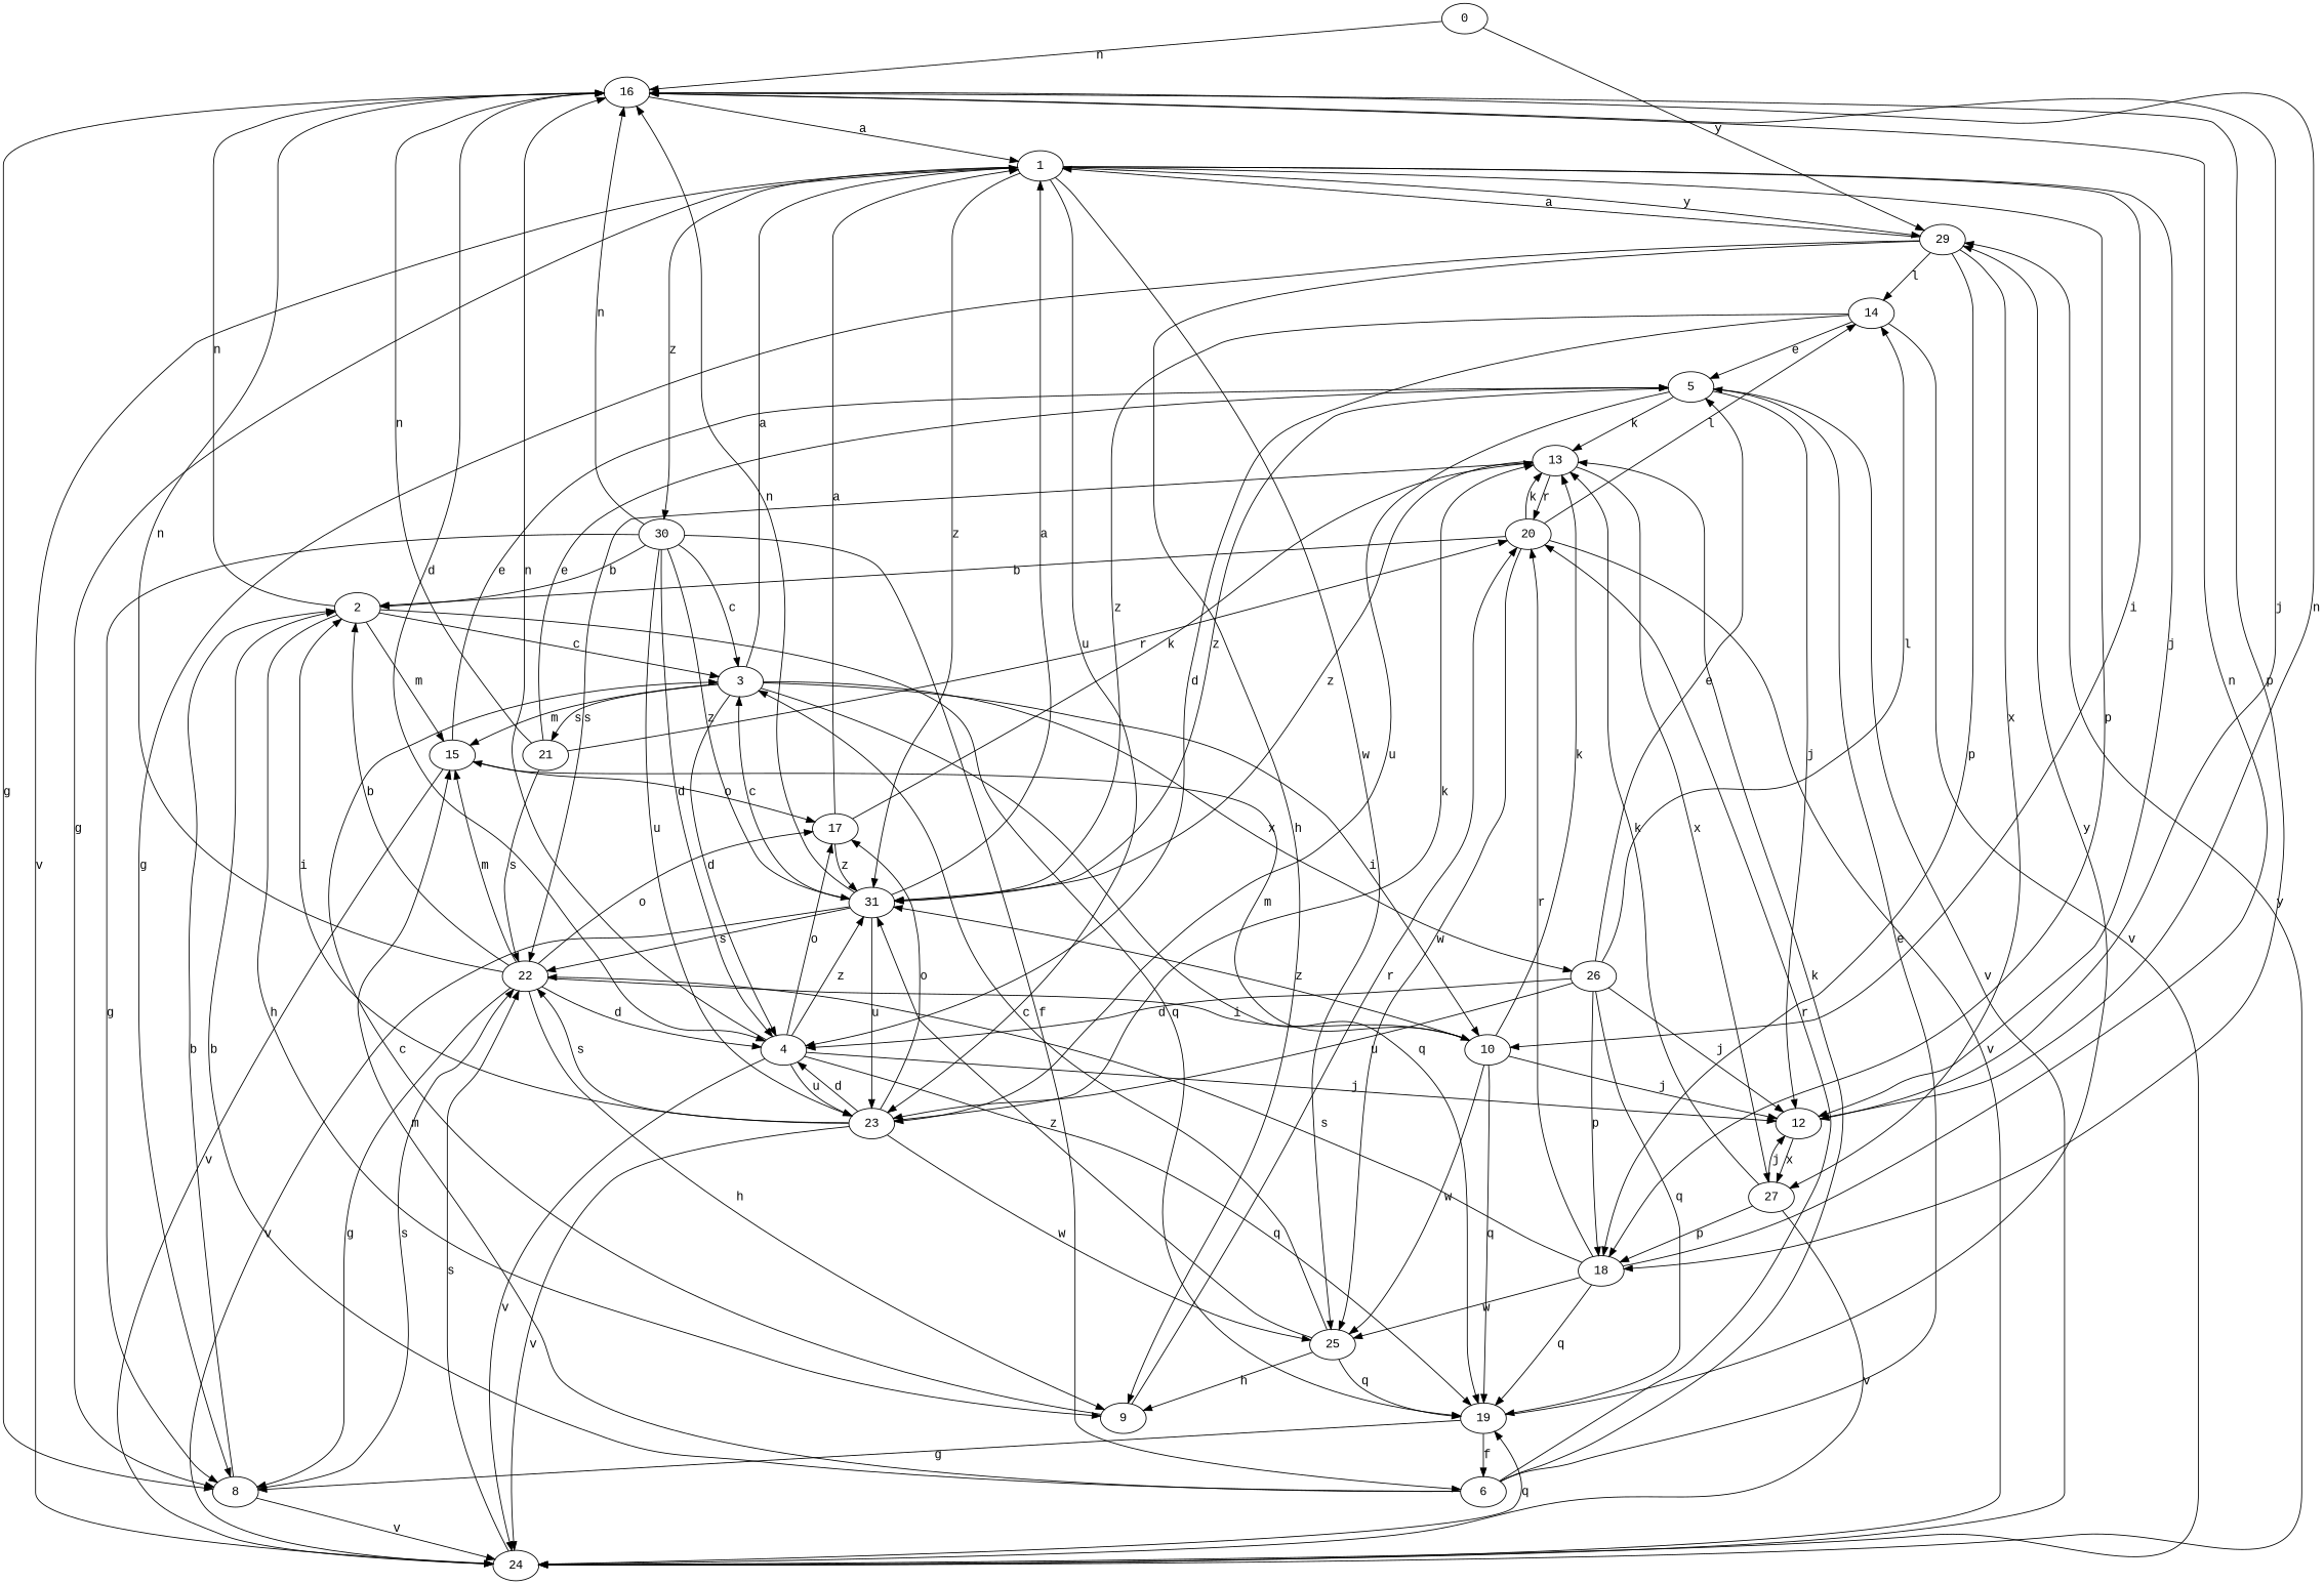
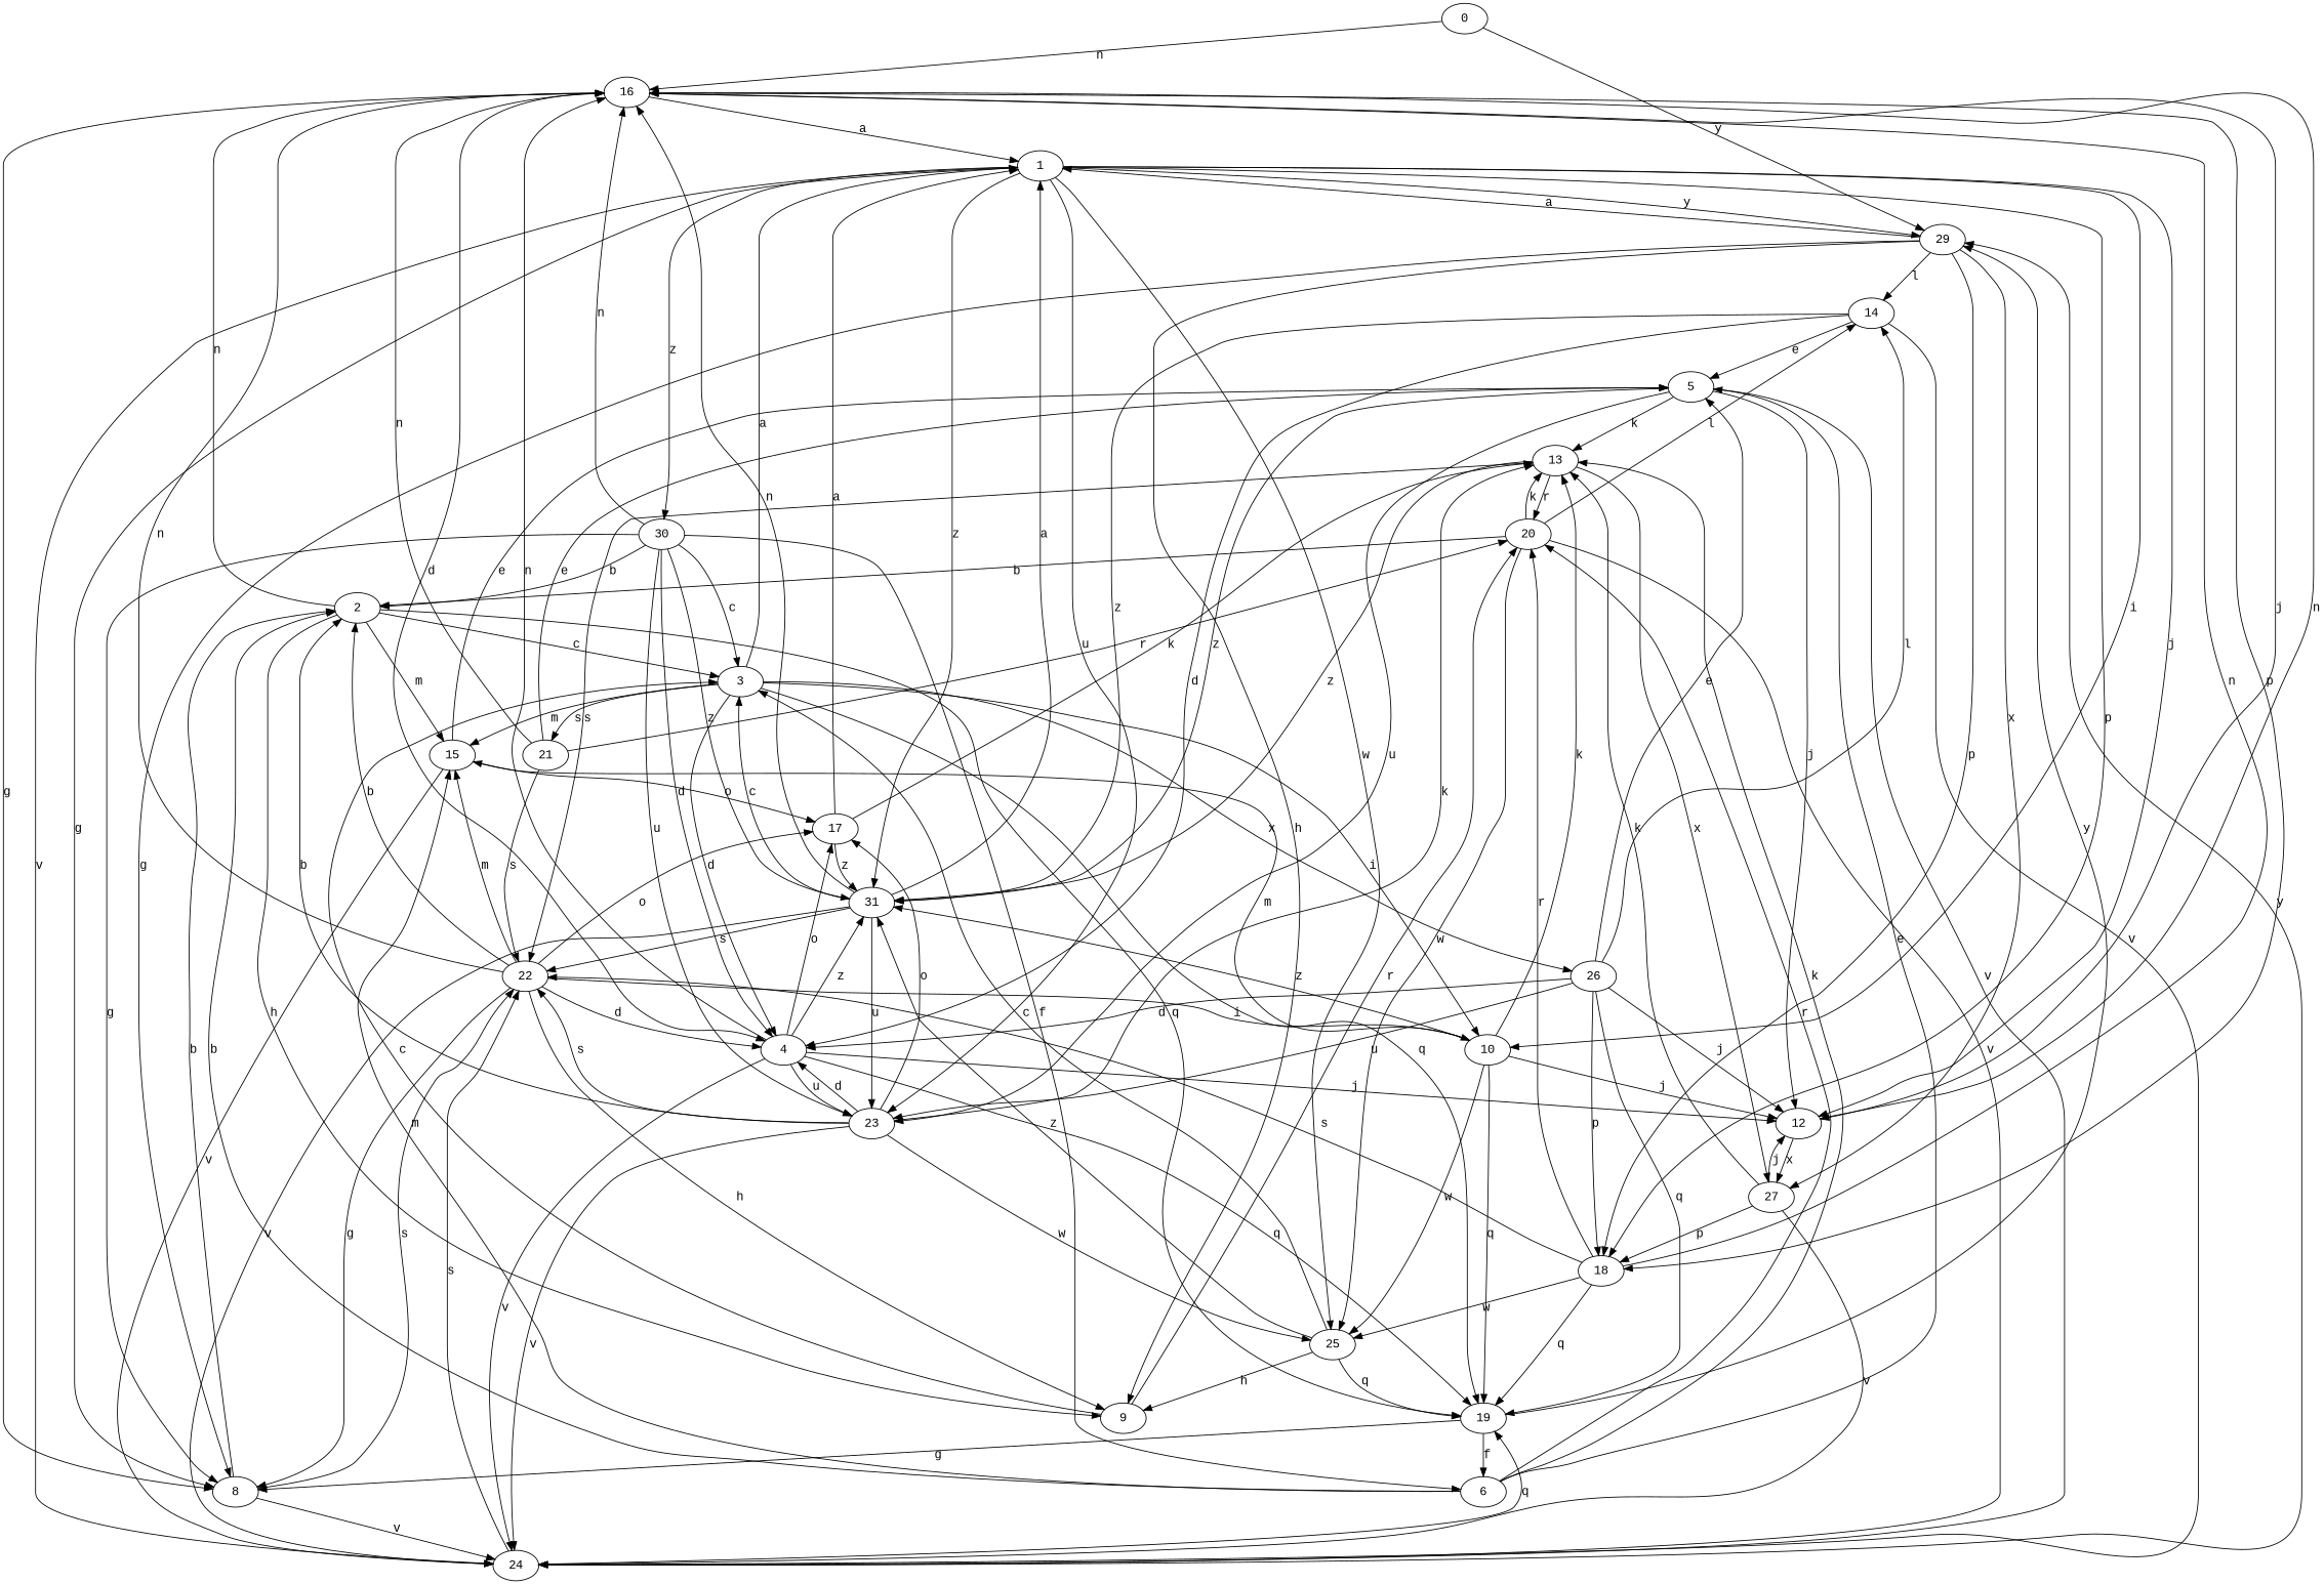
  strict digraph {
    fontname="Liberation Mono"
    node [fontname="Liberation Mono"]
    edge [fontname="Liberation Mono"]
    0
    16
    29
    6
    2
    15
    5
    13
    20
    1
    8
    12
    18
    4
    9
    27
    14
    10
    23
    24
    25
    30
    31
    22
    19
    17
    3
    21
    26
    0 -> 16 [label=n]
    0 -> 29 [label=y]
    16 -> 1 [label=a]
    16 -> 8 [label=g]
    16 -> 12 [label=j]
    16 -> 18 [label=p]
    16 -> 4 [label=d]
    29 -> 1 [label=a]
    29 -> 8 [label=g]
    29 -> 18 [label=p]
    29 -> 9 [label=h]
    29 -> 27 [label=x]
    29 -> 14 [label=l]
    6 -> 2 [label=b]
    6 -> 15 [label=m]
    6 -> 5 [label=e]
    6 -> 13 [label=k]
    6 -> 20 [label=r]
    2 -> 16 [label=n]
    2 -> 15 [label=m]
    2 -> 9 [label=h]
    2 -> 19 [label=q]
    2 -> 3 [label=c]
    15 -> 5 [label=e]
    15 -> 24 [label=v]
    15 -> 17 [label=o]
    5 -> 13 [label=k]
    5 -> 12 [label=j]
    5 -> 23 [label=u]
    5 -> 24 [label=v]
    5 -> 31 [label=z]
    13 -> 20 [label=r]
    13 -> 27 [label=x]
    13 -> 31 [label=z]
    13 -> 22 [label=s]
    20 -> 2 [label=b]
    20 -> 13 [label=k]
    20 -> 14 [label=l]
    20 -> 24 [label=v]
    20 -> 25 [label=w]
    1 -> 29 [label=y]
    1 -> 8 [label=g]
    1 -> 12 [label=j]
    1 -> 18 [label=p]
    1 -> 10 [label=i]
    1 -> 23 [label=u]
    1 -> 24 [label=v]
    1 -> 25 [label=w]
    1 -> 30 [label=z]
    1 -> 31 [label=z]
    8 -> 2 [label=b]
    8 -> 24 [label=v]
    8 -> 22 [label=s]
    12 -> 16 [label=n]
    12 -> 27 [label=x]
    18 -> 16 [label=n]
    18 -> 20 [label=r]
    18 -> 25 [label=w]
    18 -> 22 [label=s]
    18 -> 19 [label=q]
    4 -> 16 [label=n]
    4 -> 12 [label=j]
    4 -> 23 [label=u]
    4 -> 24 [label=v]
    4 -> 31 [label=z]
    4 -> 19 [label=q]
    4 -> 17 [label=o]
    9 -> 20 [label=r]
    9 -> 3 [label=c]
    27 -> 13 [label=k]
    27 -> 12 [label=j]
    27 -> 18 [label=p]
    27 -> 24 [label=v]
    14 -> 5 [label=e]
    14 -> 4 [label=d]
    14 -> 24 [label=v]
    14 -> 31 [label=z]
    10 -> 15 [label=m]
    10 -> 13 [label=k]
    10 -> 12 [label=j]
    10 -> 25 [label=w]
    10 -> 31 [label=z]
    10 -> 19 [label=q]
-   23 -> 2 [label=i]
+   23 -> 2 [label=b]
    23 -> 13 [label=k]
    23 -> 4 [label=d]
    23 -> 24 [label=v]
    23 -> 25 [label=w]
    23 -> 22 [label=s]
    23 -> 17 [label=o]
    24 -> 29 [label=y]
    24 -> 22 [label=s]
    24 -> 19 [label=q]
    25 -> 9 [label=h]
    25 -> 31 [label=z]
    25 -> 19 [label=q]
    25 -> 3 [label=c]
    30 -> 16 [label=n]
    30 -> 6 [label=f]
    30 -> 2 [label=b]
    30 -> 8 [label=g]
    30 -> 4 [label=d]
    30 -> 23 [label=u]
    30 -> 31 [label=z]
    30 -> 3 [label=c]
    31 -> 16 [label=n]
    31 -> 1 [label=a]
    31 -> 23 [label=u]
    31 -> 24 [label=v]
    31 -> 22 [label=s]
    31 -> 3 [label=c]
    22 -> 16 [label=n]
    22 -> 2 [label=b]
    22 -> 15 [label=m]
    22 -> 8 [label=g]
    22 -> 4 [label=d]
    22 -> 9 [label=h]
    22 -> 10 [label=i]
    22 -> 17 [label=o]
    19 -> 29 [label=y]
    19 -> 6 [label=f]
    19 -> 8 [label=g]
    17 -> 13 [label=k]
    17 -> 1 [label=a]
    17 -> 31 [label=z]
    3 -> 15 [label=m]
    3 -> 1 [label=a]
    3 -> 4 [label=d]
    3 -> 10 [label=i]
    3 -> 19 [label=q]
    3 -> 21 [label=s]
    3 -> 26 [label=x]
    21 -> 16 [label=n]
    21 -> 5 [label=e]
    21 -> 20 [label=r]
    21 -> 22 [label=s]
    26 -> 5 [label=e]
    26 -> 12 [label=j]
    26 -> 18 [label=p]
    26 -> 4 [label=d]
    26 -> 14 [label=l]
    26 -> 23 [label=u]
    26 -> 19 [label=q]
  }
